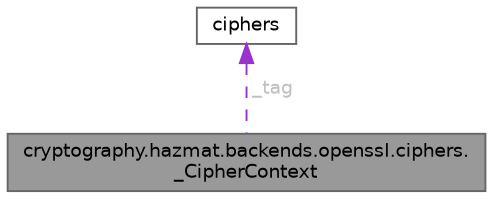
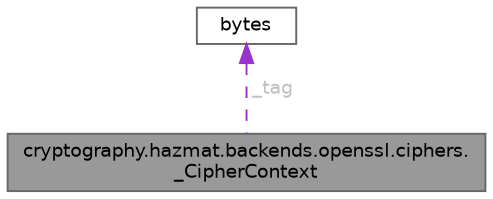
  digraph {
    node [color=gray40 fontname=Helvetica fontsize=10 shape=box style=filled]
    n1 [fillcolor=grey60 fontcolor=black height=0.2 label="cryptography.hazmat.backends.openssl.ciphers.\l_CipherContext" width=0.4]
-   n2 [fillcolor=white height=0.2 label=ciphers width=0.4]
+   n2 [fillcolor=white height=0.2 label=bytes width=0.4]
    n2 -> n1 [color=darkorchid3 dir=back fontcolor=grey fontname=Helvetica fontsize=10 label=" _tag" labelfontname=Helvetica labelfontsize=10 style=dashed]
  }
